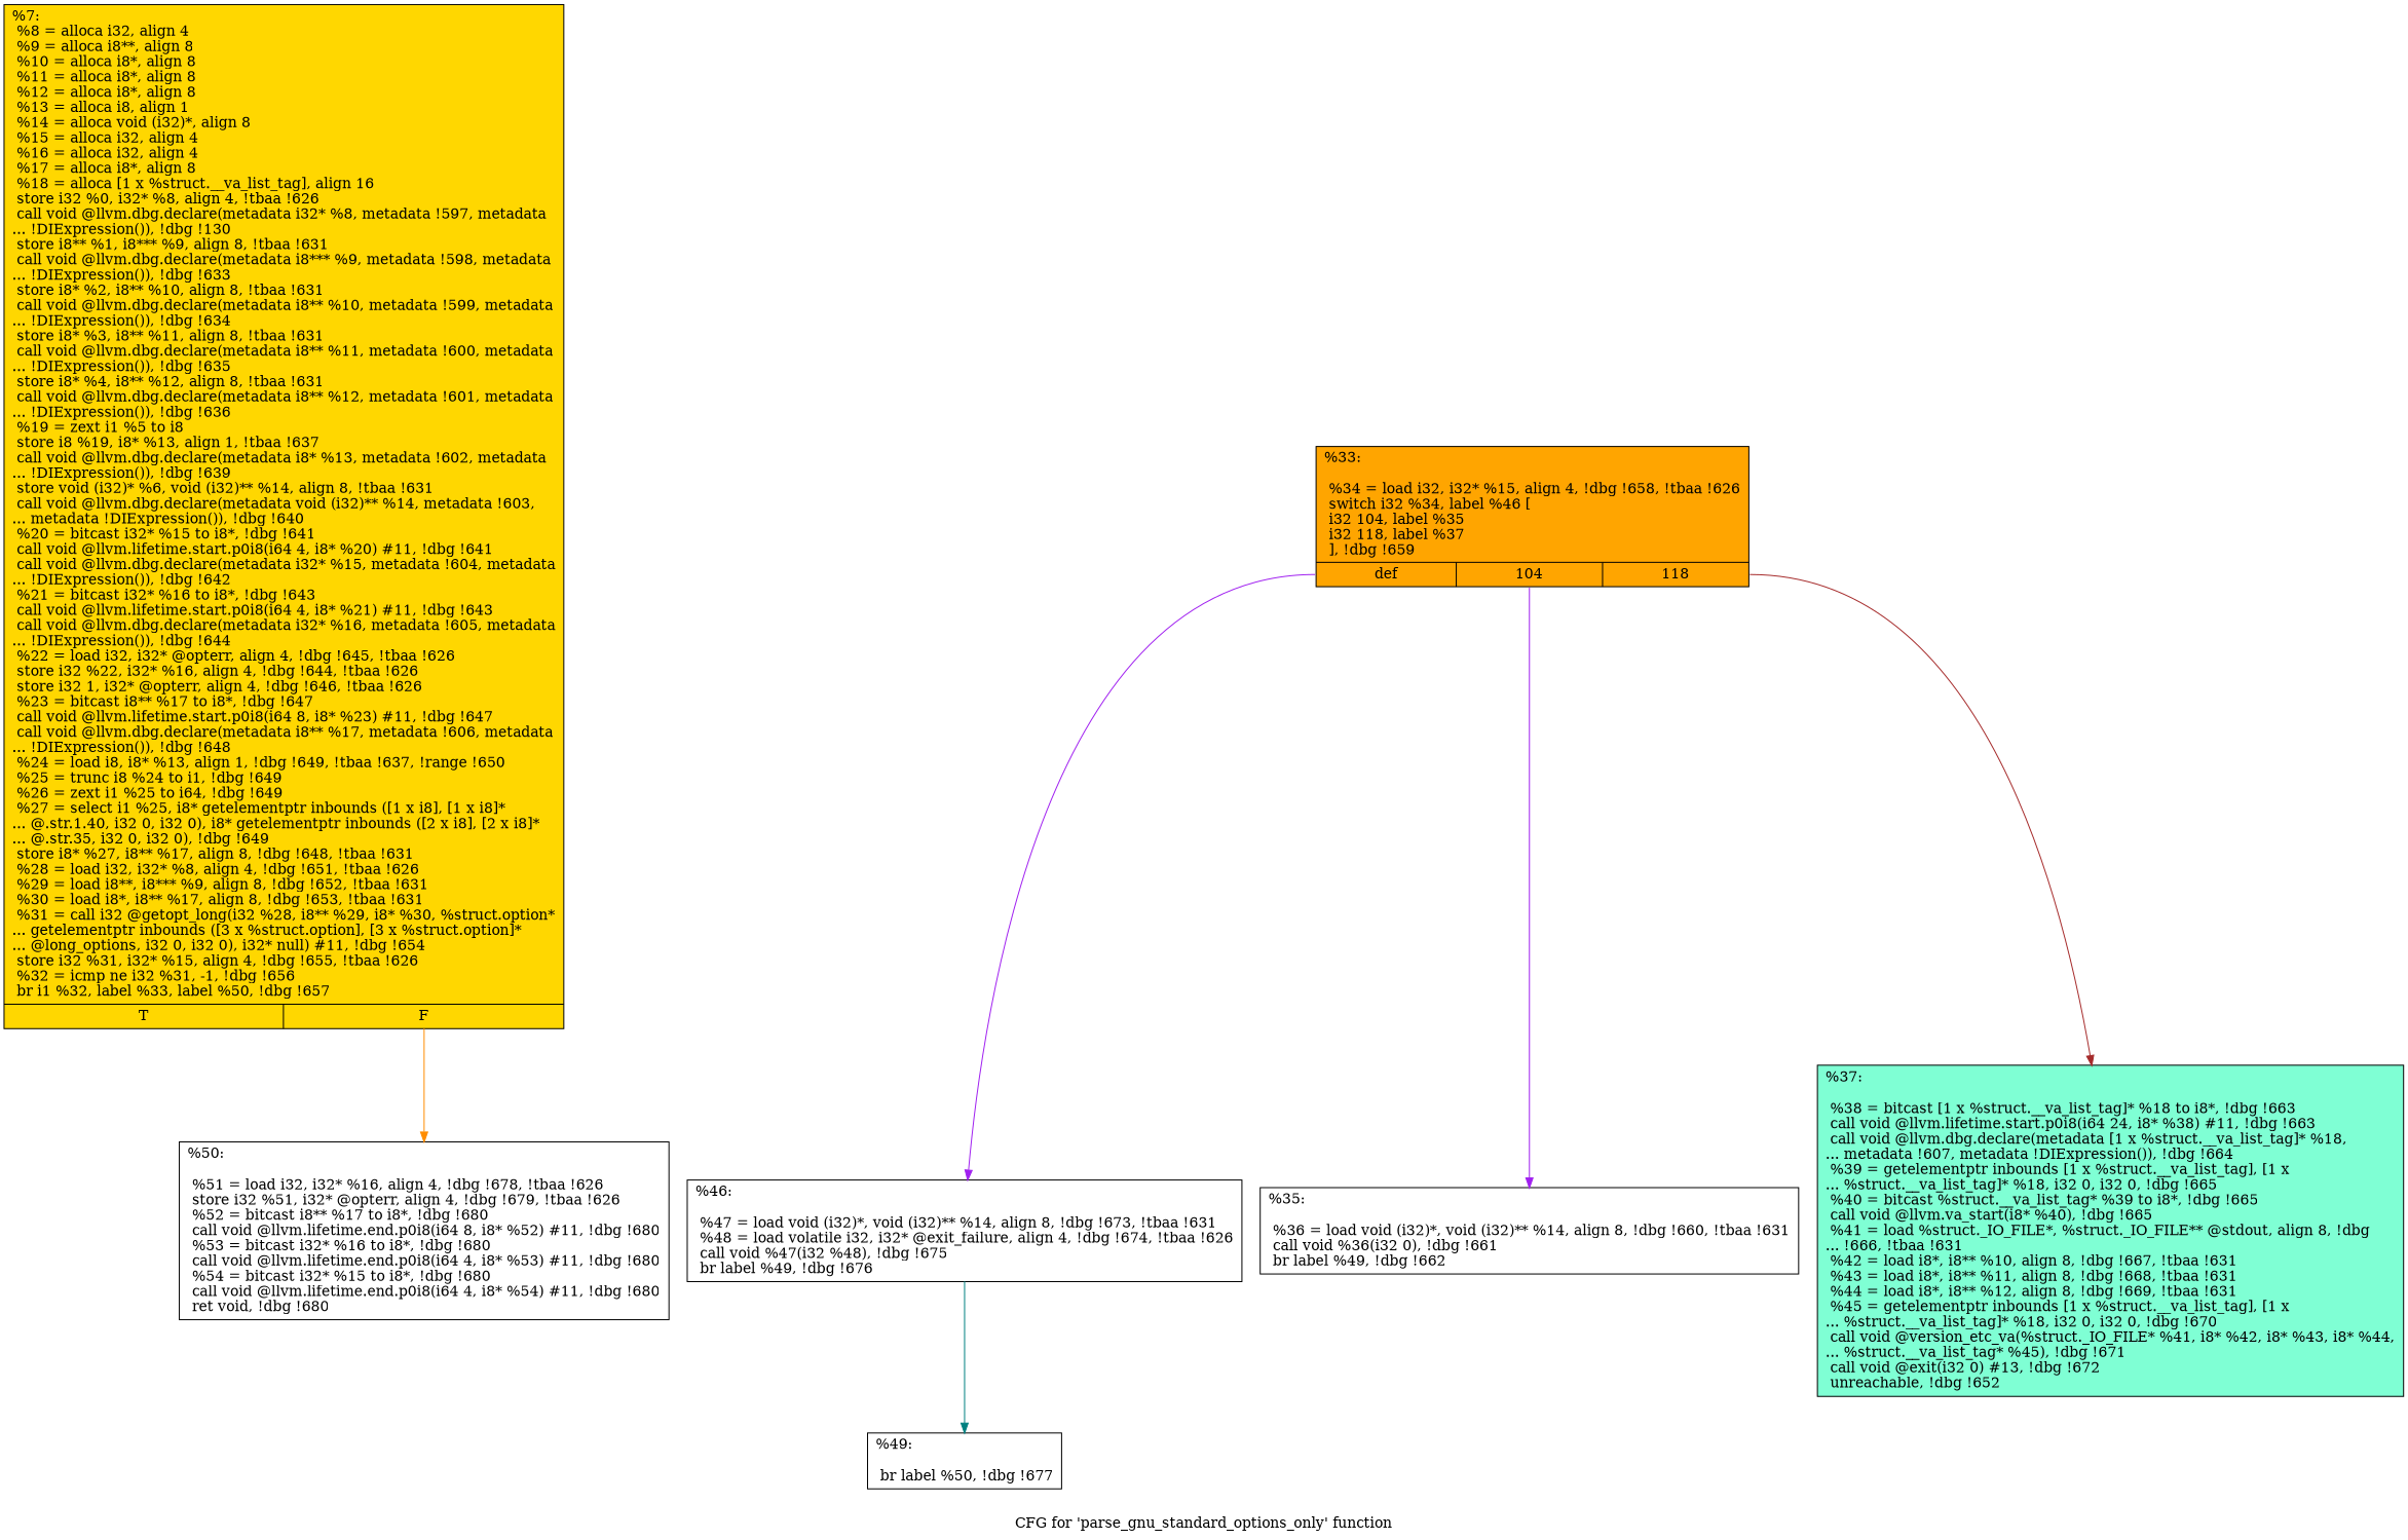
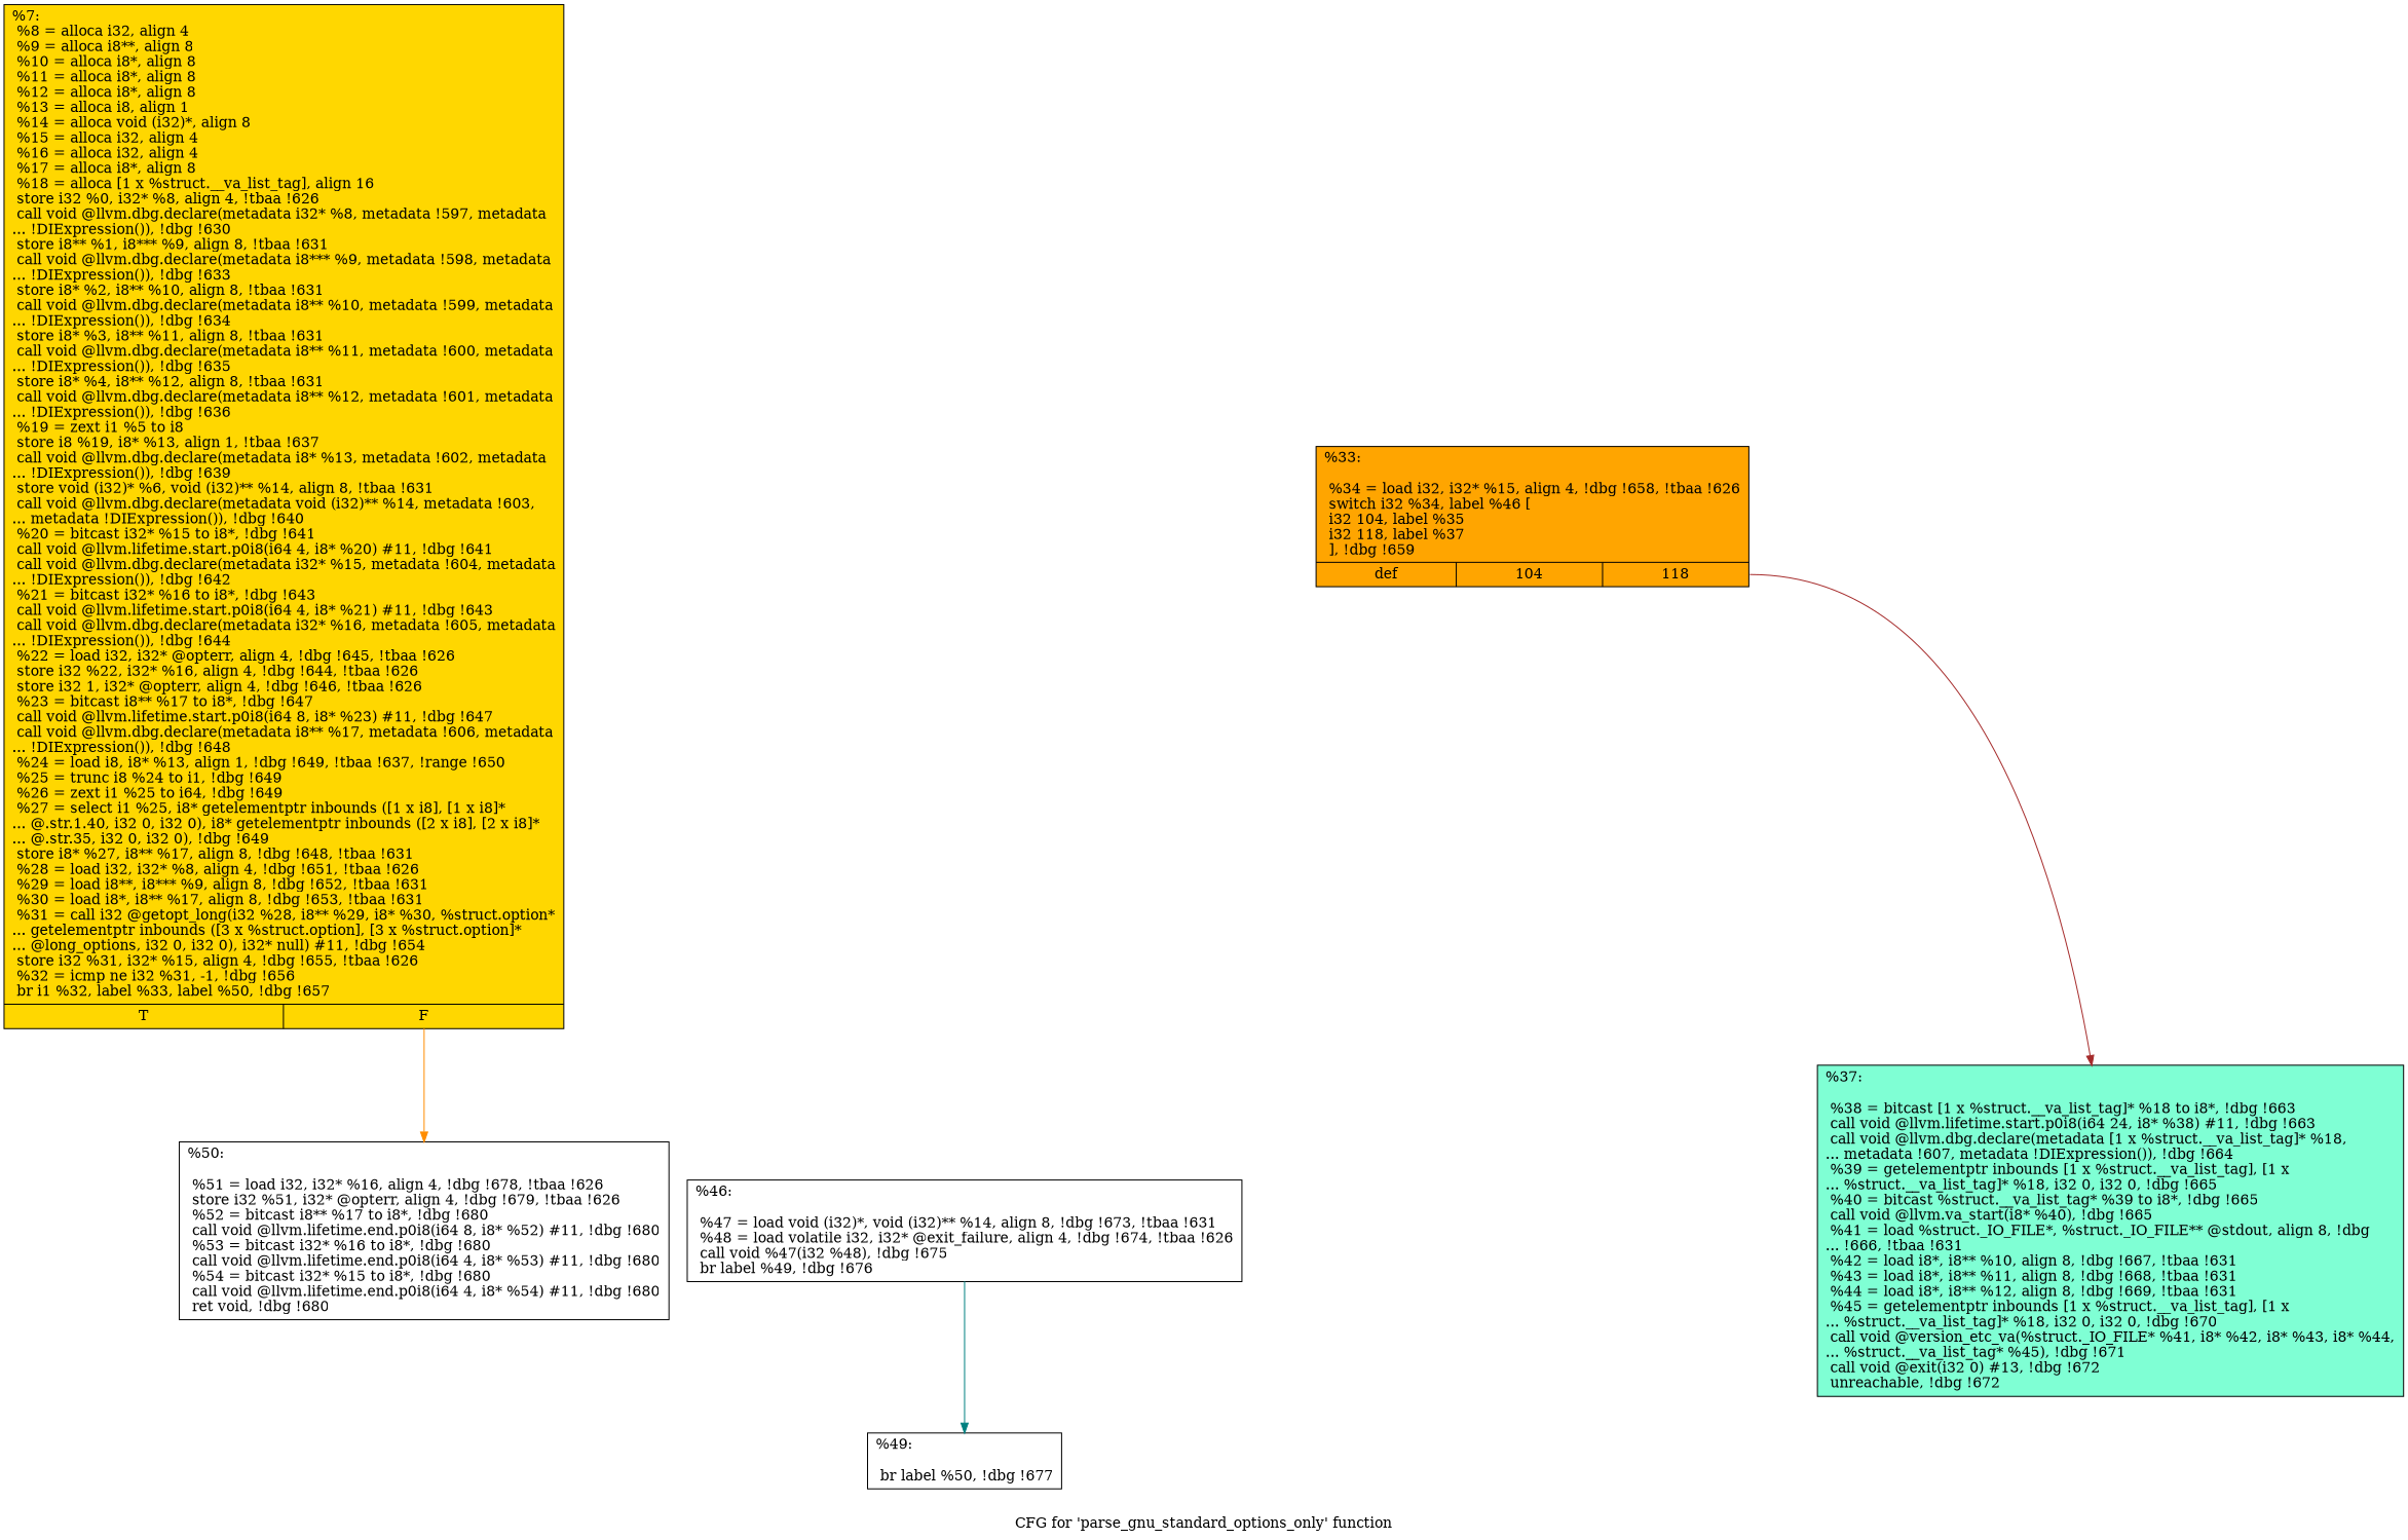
  digraph {
    label="CFG for 'parse_gnu_standard_options_only' function"
    node [fillcolor=white shape=record style=filled]
    edge [color=purple tailport=s1]
-   n1 [fillcolor=gold label="{%7:\l  %8 = alloca i32, align 4\l  %9 = alloca i8**, align 8\l  %10 = alloca i8*, align 8\l  %11 = alloca i8*, align 8\l  %12 = alloca i8*, align 8\l  %13 = alloca i8, align 1\l  %14 = alloca void (i32)*, align 8\l  %15 = alloca i32, align 4\l  %16 = alloca i32, align 4\l  %17 = alloca i8*, align 8\l  %18 = alloca [1 x %struct.__va_list_tag], align 16\l  store i32 %0, i32* %8, align 4, !tbaa !626\l  call void @llvm.dbg.declare(metadata i32* %8, metadata !597, metadata\l... !DIExpression()), !dbg !130\l  store i8** %1, i8*** %9, align 8, !tbaa !631\l  call void @llvm.dbg.declare(metadata i8*** %9, metadata !598, metadata\l... !DIExpression()), !dbg !633\l  store i8* %2, i8** %10, align 8, !tbaa !631\l  call void @llvm.dbg.declare(metadata i8** %10, metadata !599, metadata\l... !DIExpression()), !dbg !634\l  store i8* %3, i8** %11, align 8, !tbaa !631\l  call void @llvm.dbg.declare(metadata i8** %11, metadata !600, metadata\l... !DIExpression()), !dbg !635\l  store i8* %4, i8** %12, align 8, !tbaa !631\l  call void @llvm.dbg.declare(metadata i8** %12, metadata !601, metadata\l... !DIExpression()), !dbg !636\l  %19 = zext i1 %5 to i8\l  store i8 %19, i8* %13, align 1, !tbaa !637\l  call void @llvm.dbg.declare(metadata i8* %13, metadata !602, metadata\l... !DIExpression()), !dbg !639\l  store void (i32)* %6, void (i32)** %14, align 8, !tbaa !631\l  call void @llvm.dbg.declare(metadata void (i32)** %14, metadata !603,\l... metadata !DIExpression()), !dbg !640\l  %20 = bitcast i32* %15 to i8*, !dbg !641\l  call void @llvm.lifetime.start.p0i8(i64 4, i8* %20) #11, !dbg !641\l  call void @llvm.dbg.declare(metadata i32* %15, metadata !604, metadata\l... !DIExpression()), !dbg !642\l  %21 = bitcast i32* %16 to i8*, !dbg !643\l  call void @llvm.lifetime.start.p0i8(i64 4, i8* %21) #11, !dbg !643\l  call void @llvm.dbg.declare(metadata i32* %16, metadata !605, metadata\l... !DIExpression()), !dbg !644\l  %22 = load i32, i32* @opterr, align 4, !dbg !645, !tbaa !626\l  store i32 %22, i32* %16, align 4, !dbg !644, !tbaa !626\l  store i32 1, i32* @opterr, align 4, !dbg !646, !tbaa !626\l  %23 = bitcast i8** %17 to i8*, !dbg !647\l  call void @llvm.lifetime.start.p0i8(i64 8, i8* %23) #11, !dbg !647\l  call void @llvm.dbg.declare(metadata i8** %17, metadata !606, metadata\l... !DIExpression()), !dbg !648\l  %24 = load i8, i8* %13, align 1, !dbg !649, !tbaa !637, !range !650\l  %25 = trunc i8 %24 to i1, !dbg !649\l  %26 = zext i1 %25 to i64, !dbg !649\l  %27 = select i1 %25, i8* getelementptr inbounds ([1 x i8], [1 x i8]*\l... @.str.1.40, i32 0, i32 0), i8* getelementptr inbounds ([2 x i8], [2 x i8]*\l... @.str.35, i32 0, i32 0), !dbg !649\l  store i8* %27, i8** %17, align 8, !dbg !648, !tbaa !631\l  %28 = load i32, i32* %8, align 4, !dbg !651, !tbaa !626\l  %29 = load i8**, i8*** %9, align 8, !dbg !652, !tbaa !631\l  %30 = load i8*, i8** %17, align 8, !dbg !653, !tbaa !631\l  %31 = call i32 @getopt_long(i32 %28, i8** %29, i8* %30, %struct.option*\l... getelementptr inbounds ([3 x %struct.option], [3 x %struct.option]*\l... @long_options, i32 0, i32 0), i32* null) #11, !dbg !654\l  store i32 %31, i32* %15, align 4, !dbg !655, !tbaa !626\l  %32 = icmp ne i32 %31, -1, !dbg !656\l  br i1 %32, label %33, label %50, !dbg !657\l|{<s0>T|<s1>F}}"]
+   n1 [fillcolor=gold label="{%7:\l  %8 = alloca i32, align 4\l  %9 = alloca i8**, align 8\l  %10 = alloca i8*, align 8\l  %11 = alloca i8*, align 8\l  %12 = alloca i8*, align 8\l  %13 = alloca i8, align 1\l  %14 = alloca void (i32)*, align 8\l  %15 = alloca i32, align 4\l  %16 = alloca i32, align 4\l  %17 = alloca i8*, align 8\l  %18 = alloca [1 x %struct.__va_list_tag], align 16\l  store i32 %0, i32* %8, align 4, !tbaa !626\l  call void @llvm.dbg.declare(metadata i32* %8, metadata !597, metadata\l... !DIExpression()), !dbg !630\l  store i8** %1, i8*** %9, align 8, !tbaa !631\l  call void @llvm.dbg.declare(metadata i8*** %9, metadata !598, metadata\l... !DIExpression()), !dbg !633\l  store i8* %2, i8** %10, align 8, !tbaa !631\l  call void @llvm.dbg.declare(metadata i8** %10, metadata !599, metadata\l... !DIExpression()), !dbg !634\l  store i8* %3, i8** %11, align 8, !tbaa !631\l  call void @llvm.dbg.declare(metadata i8** %11, metadata !600, metadata\l... !DIExpression()), !dbg !635\l  store i8* %4, i8** %12, align 8, !tbaa !631\l  call void @llvm.dbg.declare(metadata i8** %12, metadata !601, metadata\l... !DIExpression()), !dbg !636\l  %19 = zext i1 %5 to i8\l  store i8 %19, i8* %13, align 1, !tbaa !637\l  call void @llvm.dbg.declare(metadata i8* %13, metadata !602, metadata\l... !DIExpression()), !dbg !639\l  store void (i32)* %6, void (i32)** %14, align 8, !tbaa !631\l  call void @llvm.dbg.declare(metadata void (i32)** %14, metadata !603,\l... metadata !DIExpression()), !dbg !640\l  %20 = bitcast i32* %15 to i8*, !dbg !641\l  call void @llvm.lifetime.start.p0i8(i64 4, i8* %20) #11, !dbg !641\l  call void @llvm.dbg.declare(metadata i32* %15, metadata !604, metadata\l... !DIExpression()), !dbg !642\l  %21 = bitcast i32* %16 to i8*, !dbg !643\l  call void @llvm.lifetime.start.p0i8(i64 4, i8* %21) #11, !dbg !643\l  call void @llvm.dbg.declare(metadata i32* %16, metadata !605, metadata\l... !DIExpression()), !dbg !644\l  %22 = load i32, i32* @opterr, align 4, !dbg !645, !tbaa !626\l  store i32 %22, i32* %16, align 4, !dbg !644, !tbaa !626\l  store i32 1, i32* @opterr, align 4, !dbg !646, !tbaa !626\l  %23 = bitcast i8** %17 to i8*, !dbg !647\l  call void @llvm.lifetime.start.p0i8(i64 8, i8* %23) #11, !dbg !647\l  call void @llvm.dbg.declare(metadata i8** %17, metadata !606, metadata\l... !DIExpression()), !dbg !648\l  %24 = load i8, i8* %13, align 1, !dbg !649, !tbaa !637, !range !650\l  %25 = trunc i8 %24 to i1, !dbg !649\l  %26 = zext i1 %25 to i64, !dbg !649\l  %27 = select i1 %25, i8* getelementptr inbounds ([1 x i8], [1 x i8]*\l... @.str.1.40, i32 0, i32 0), i8* getelementptr inbounds ([2 x i8], [2 x i8]*\l... @.str.35, i32 0, i32 0), !dbg !649\l  store i8* %27, i8** %17, align 8, !dbg !648, !tbaa !631\l  %28 = load i32, i32* %8, align 4, !dbg !651, !tbaa !626\l  %29 = load i8**, i8*** %9, align 8, !dbg !652, !tbaa !631\l  %30 = load i8*, i8** %17, align 8, !dbg !653, !tbaa !631\l  %31 = call i32 @getopt_long(i32 %28, i8** %29, i8* %30, %struct.option*\l... getelementptr inbounds ([3 x %struct.option], [3 x %struct.option]*\l... @long_options, i32 0, i32 0), i32* null) #11, !dbg !654\l  store i32 %31, i32* %15, align 4, !dbg !655, !tbaa !626\l  %32 = icmp ne i32 %31, -1, !dbg !656\l  br i1 %32, label %33, label %50, !dbg !657\l|{<s0>T|<s1>F}}"]
    n2 [label="{%50:\l\l  %51 = load i32, i32* %16, align 4, !dbg !678, !tbaa !626\l  store i32 %51, i32* @opterr, align 4, !dbg !679, !tbaa !626\l  %52 = bitcast i8** %17 to i8*, !dbg !680\l  call void @llvm.lifetime.end.p0i8(i64 8, i8* %52) #11, !dbg !680\l  %53 = bitcast i32* %16 to i8*, !dbg !680\l  call void @llvm.lifetime.end.p0i8(i64 4, i8* %53) #11, !dbg !680\l  %54 = bitcast i32* %15 to i8*, !dbg !680\l  call void @llvm.lifetime.end.p0i8(i64 4, i8* %54) #11, !dbg !680\l  ret void, !dbg !680\l}"]
    n3 [fillcolor=orange label="{%33:\l\l  %34 = load i32, i32* %15, align 4, !dbg !658, !tbaa !626\l  switch i32 %34, label %46 [\l    i32 104, label %35\l    i32 118, label %37\l  ], !dbg !659\l|{<s0>def|<s1>104|<s2>118}}"]
    n4 [label="{%46:\l\l  %47 = load void (i32)*, void (i32)** %14, align 8, !dbg !673, !tbaa !631\l  %48 = load volatile i32, i32* @exit_failure, align 4, !dbg !674, !tbaa !626\l  call void %47(i32 %48), !dbg !675\l  br label %49, !dbg !676\l}"]
-   n5 [label="{%35:\l\l  %36 = load void (i32)*, void (i32)** %14, align 8, !dbg !660, !tbaa !631\l  call void %36(i32 0), !dbg !661\l  br label %49, !dbg !662\l}"]
-   n6 [fillcolor=aquamarine label="{%37:\l\l  %38 = bitcast [1 x %struct.__va_list_tag]* %18 to i8*, !dbg !663\l  call void @llvm.lifetime.start.p0i8(i64 24, i8* %38) #11, !dbg !663\l  call void @llvm.dbg.declare(metadata [1 x %struct.__va_list_tag]* %18,\l... metadata !607, metadata !DIExpression()), !dbg !664\l  %39 = getelementptr inbounds [1 x %struct.__va_list_tag], [1 x\l... %struct.__va_list_tag]* %18, i32 0, i32 0, !dbg !665\l  %40 = bitcast %struct.__va_list_tag* %39 to i8*, !dbg !665\l  call void @llvm.va_start(i8* %40), !dbg !665\l  %41 = load %struct._IO_FILE*, %struct._IO_FILE** @stdout, align 8, !dbg\l... !666, !tbaa !631\l  %42 = load i8*, i8** %10, align 8, !dbg !667, !tbaa !631\l  %43 = load i8*, i8** %11, align 8, !dbg !668, !tbaa !631\l  %44 = load i8*, i8** %12, align 8, !dbg !669, !tbaa !631\l  %45 = getelementptr inbounds [1 x %struct.__va_list_tag], [1 x\l... %struct.__va_list_tag]* %18, i32 0, i32 0, !dbg !670\l  call void @version_etc_va(%struct._IO_FILE* %41, i8* %42, i8* %43, i8* %44,\l... %struct.__va_list_tag* %45), !dbg !671\l  call void @exit(i32 0) #13, !dbg !672\l  unreachable, !dbg !652\l}"]
+   n6 [fillcolor=aquamarine label="{%37:\l\l  %38 = bitcast [1 x %struct.__va_list_tag]* %18 to i8*, !dbg !663\l  call void @llvm.lifetime.start.p0i8(i64 24, i8* %38) #11, !dbg !663\l  call void @llvm.dbg.declare(metadata [1 x %struct.__va_list_tag]* %18,\l... metadata !607, metadata !DIExpression()), !dbg !664\l  %39 = getelementptr inbounds [1 x %struct.__va_list_tag], [1 x\l... %struct.__va_list_tag]* %18, i32 0, i32 0, !dbg !665\l  %40 = bitcast %struct.__va_list_tag* %39 to i8*, !dbg !665\l  call void @llvm.va_start(i8* %40), !dbg !665\l  %41 = load %struct._IO_FILE*, %struct._IO_FILE** @stdout, align 8, !dbg\l... !666, !tbaa !631\l  %42 = load i8*, i8** %10, align 8, !dbg !667, !tbaa !631\l  %43 = load i8*, i8** %11, align 8, !dbg !668, !tbaa !631\l  %44 = load i8*, i8** %12, align 8, !dbg !669, !tbaa !631\l  %45 = getelementptr inbounds [1 x %struct.__va_list_tag], [1 x\l... %struct.__va_list_tag]* %18, i32 0, i32 0, !dbg !670\l  call void @version_etc_va(%struct._IO_FILE* %41, i8* %42, i8* %43, i8* %44,\l... %struct.__va_list_tag* %45), !dbg !671\l  call void @exit(i32 0) #13, !dbg !672\l  unreachable, !dbg !672\l}"]
    n7 [label="{%49:\l\l  br label %50, !dbg !677\l}"]
    n1 -> n2 [color=darkorange]
-   n3 -> n4 [tailport=s0]
-   n3 -> n5
    n3 -> n6 [color=brown tailport=s2]
    n4 -> n7 [color=teal tailport=""]
  }
